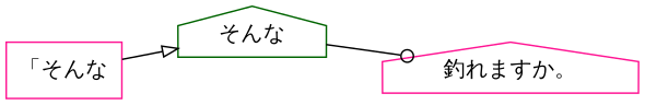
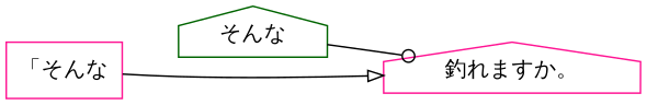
  digraph {
    rankdir=LR
    node [color=deeppink shape=house]
    n1 [label="「そんな" shape=box]
    n2 [color=darkgreen label="そんな"]
    n3 [label="釣れますか。"]
-   n1 -> n2 [arrowhead=onormal]
+   n1 -> n3 [arrowhead=onormal]
    n2 -> n3 [arrowhead=odot]
  }
